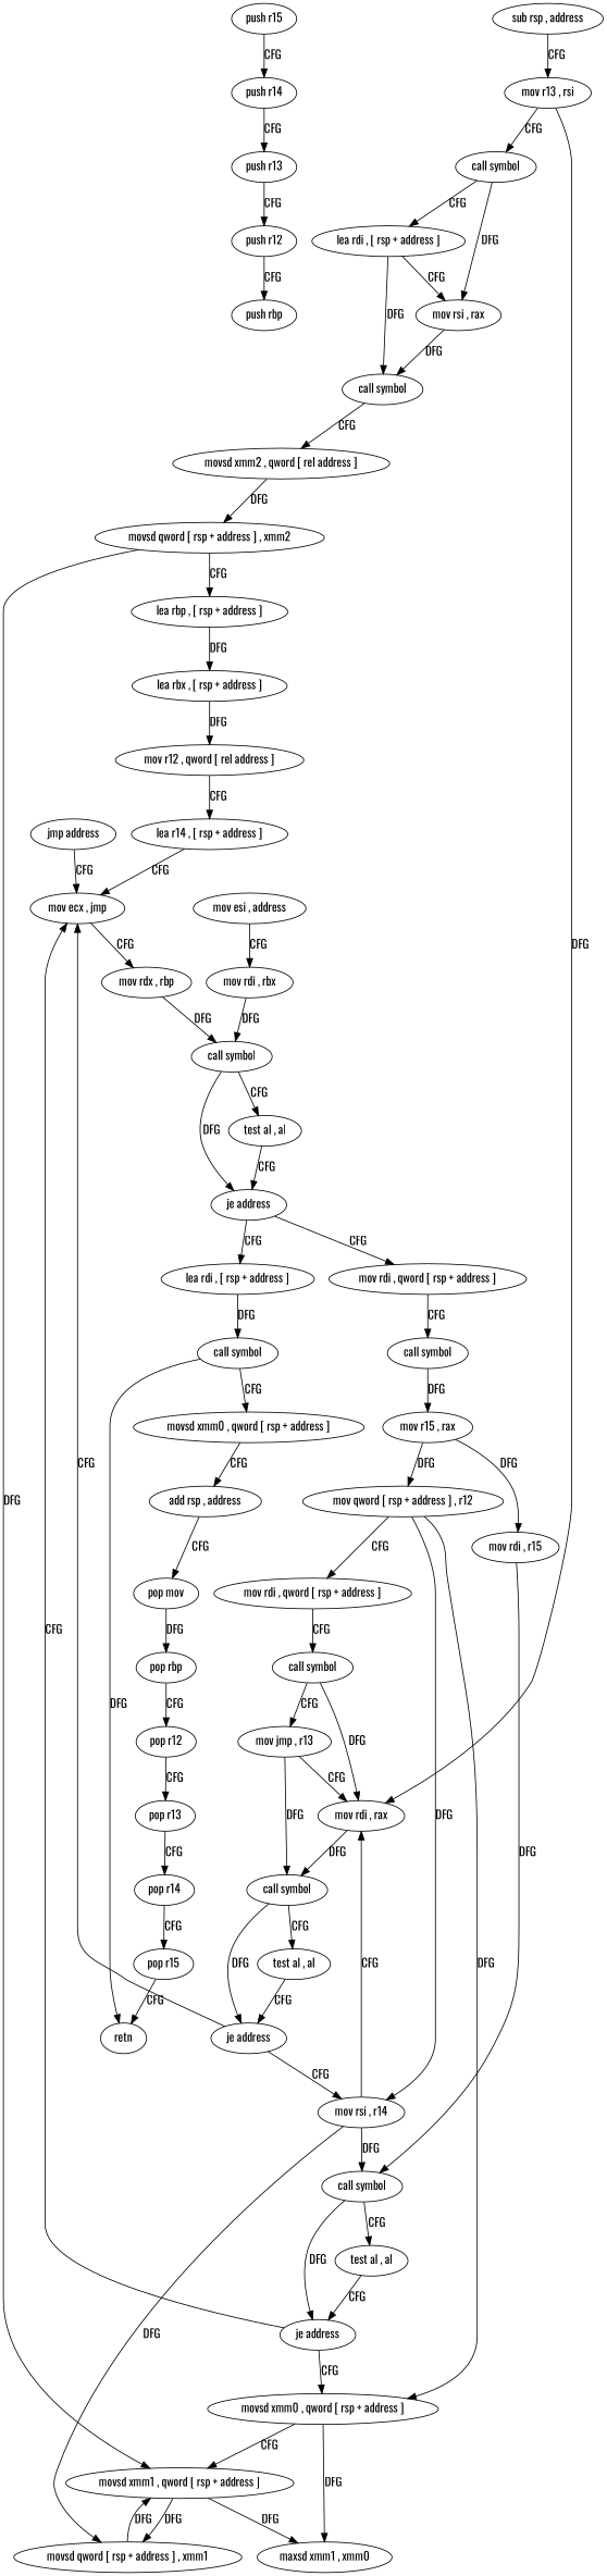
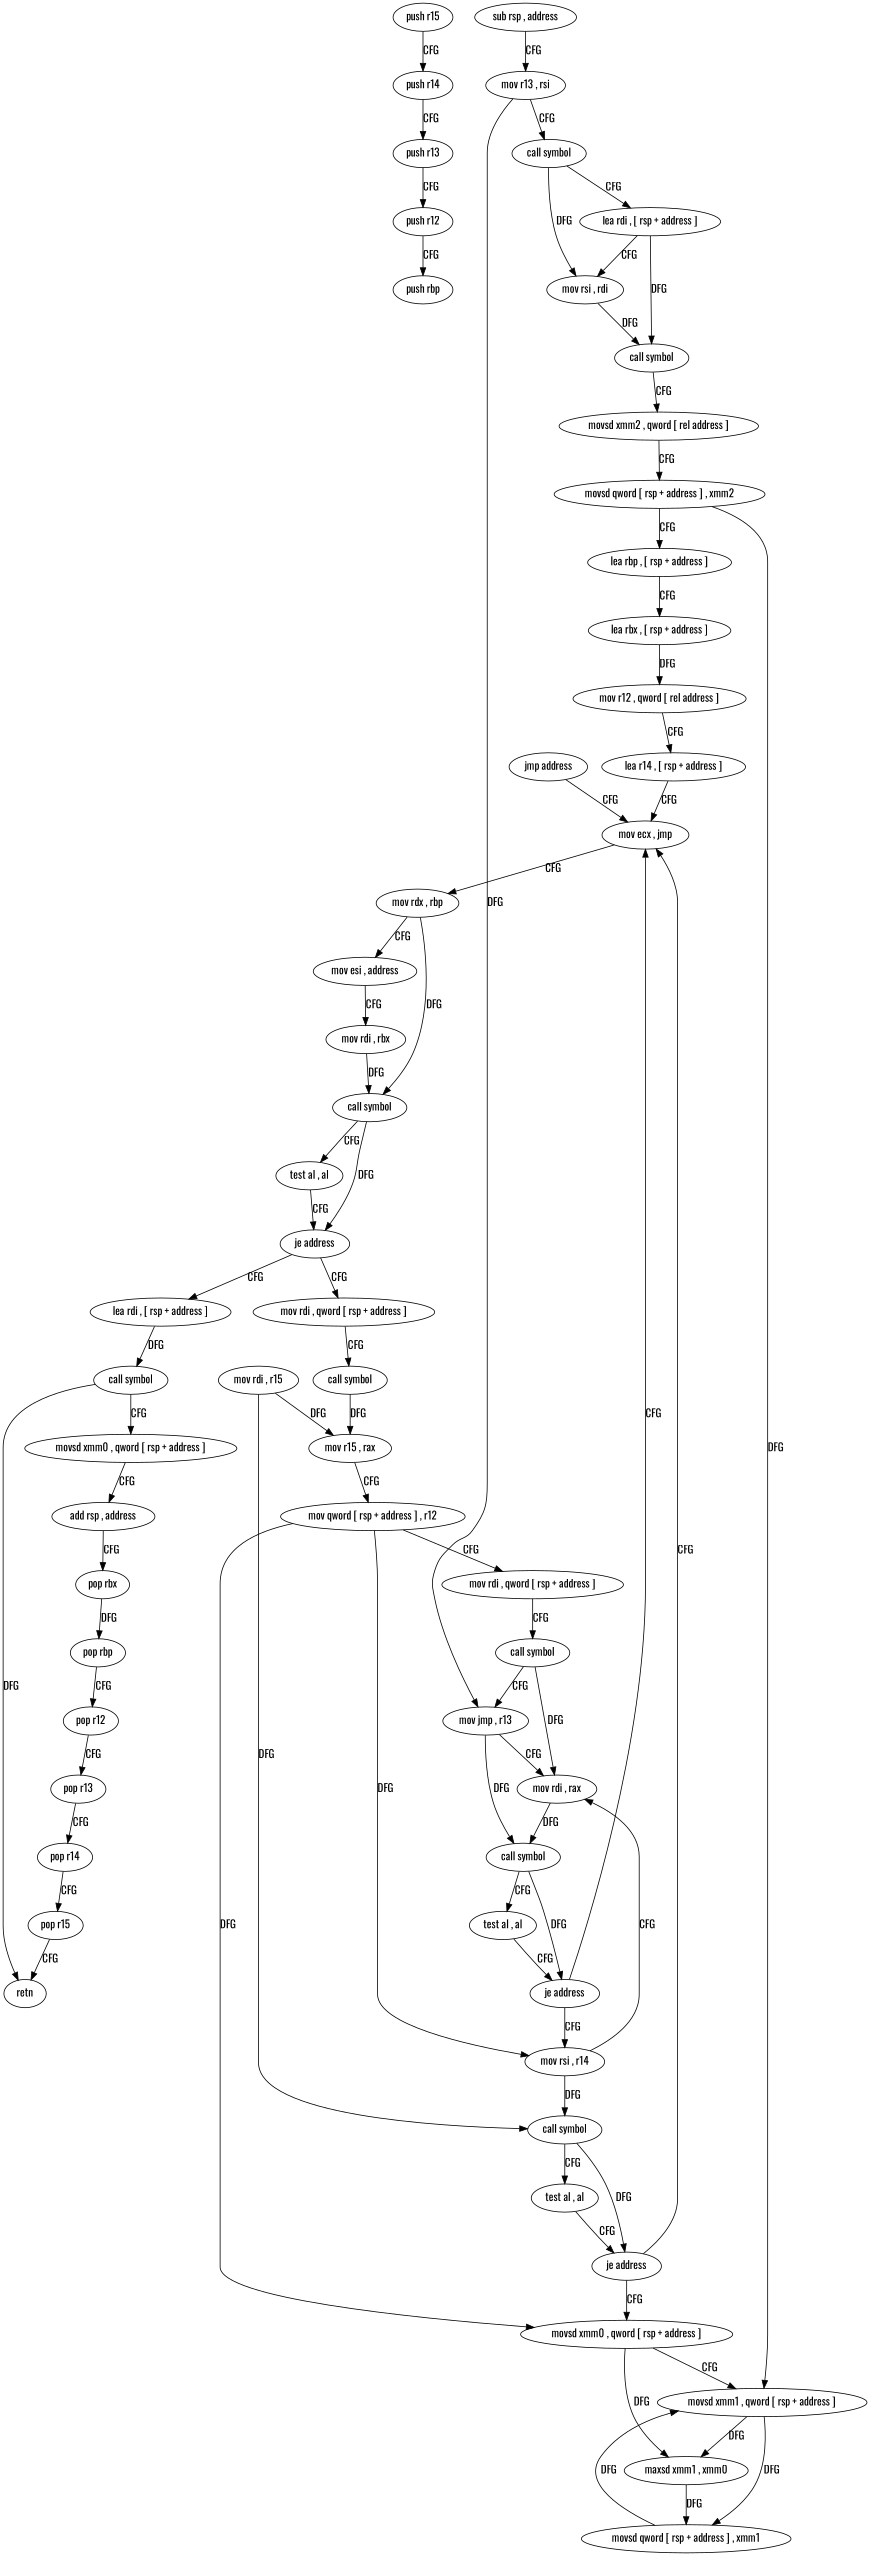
  digraph {
    fontname=Oswald
    node [fontname=Oswald]
    edge [fontname=Oswald]
    n1 [label="push r15"]
    n2 [label="push r14"]
    n3 [label="push r13"]
    n4 [label="push r12"]
    n5 [label="push rbp"]
    n6 [label="sub rsp , address"]
    n7 [label="mov r13 , rsi"]
    n8 [label="call symbol"]
    n9 [label="mov jmp , r13"]
    n10 [label="lea rdi , [ rsp + address ]"]
-   n11 [label="mov rsi , rax"]
+   n11 [label="mov rsi , rdi"]
    n12 [label="mov rdi , rax"]
    n13 [label="call symbol"]
    n14 [label="call symbol"]
    n15 [label="movsd xmm2 , qword [ rel address ]"]
    n16 [label="movsd qword [ rsp + address ] , xmm2"]
    n17 [label="lea rbp , [ rsp + address ]"]
    n18 [label="movsd xmm1 , qword [ rsp + address ]"]
    n19 [label="lea rbx , [ rsp + address ]"]
    n20 [label="maxsd xmm1 , xmm0"]
    n21 [label="movsd qword [ rsp + address ] , xmm1"]
    n22 [label="mov r12 , qword [ rel address ]"]
    n23 [label="lea r14 , [ rsp + address ]"]
    n24 [label="mov ecx , jmp"]
    n25 [label="mov rdx , rbp"]
    n26 [label="mov esi , address"]
    n27 [label="call symbol"]
    n28 [label="lea rdi , [ rsp + address ]"]
    n29 [label="call symbol"]
    n30 [label="movsd xmm0 , qword [ rsp + address ]"]
    n31 [label=retn]
    n32 [label="add rsp , address"]
-   n33 [label="pop mov"]
+   n33 [label="pop rbx"]
    n34 [label="pop rbp"]
    n35 [label="pop r12"]
    n36 [label="pop r13"]
    n37 [label="pop r14"]
    n38 [label="pop r15"]
    n39 [label="mov rdi , qword [ rsp + address ]"]
    n40 [label="call symbol"]
    n41 [label="mov r15 , rax"]
    n42 [label="mov qword [ rsp + address ] , r12"]
    n43 [label="mov rdi , r15"]
    n44 [label="mov rdi , qword [ rsp + address ]"]
    n45 [label="mov rsi , r14"]
    n46 [label="movsd xmm0 , qword [ rsp + address ]"]
    n47 [label="call symbol"]
    n48 [label="call symbol"]
    n49 [label="test al , al"]
    n50 [label="je address"]
    n51 [label="test al , al"]
    n52 [label="je address"]
    n53 [label="mov rdi , rbx"]
    n54 [label="test al , al"]
    n55 [label="je address"]
    n56 [label="jmp address"]
    n1 -> n2 [label=CFG]
    n2 -> n3 [label=CFG]
    n3 -> n4 [label=CFG]
    n4 -> n5 [label=CFG]
    n6 -> n7 [label=CFG]
    n7 -> n8 [label=CFG]
-   n7 -> n12 [label=DFG]
+   n7 -> n9 [label=DFG]
    n8 -> n10 [label=CFG]
    n8 -> n11 [label=DFG]
    n9 -> n12 [label=CFG]
    n9 -> n13 [label=DFG]
    n10 -> n11 [label=CFG]
    n10 -> n14 [label=DFG]
    n11 -> n14 [label=DFG]
    n12 -> n13 [label=DFG]
    n13 -> n49 [label=CFG]
    n13 -> n50 [label=DFG]
    n14 -> n15 [label=CFG]
-   n15 -> n16 [label=DFG]
+   n15 -> n16 [label=CFG]
    n16 -> n17 [label=CFG]
    n16 -> n18 [label=DFG]
-   n17 -> n19 [label=DFG]
+   n17 -> n19 [label=CFG]
    n18 -> n20 [label=DFG]
    n18 -> n21 [label=DFG]
    n19 -> n22 [label=DFG]
-   n45 -> n21 [label=DFG]
+   n20 -> n21 [label=DFG]
    n21 -> n18 [label=DFG]
    n22 -> n23 [label=CFG]
    n23 -> n24 [label=CFG]
    n24 -> n25 [label=CFG]
+   n25 -> n26 [label=CFG]
    n25 -> n27 [label=DFG]
    n26 -> n53 [label=CFG]
    n27 -> n54 [label=CFG]
    n27 -> n55 [label=DFG]
    n28 -> n29 [label=DFG]
    n29 -> n30 [label=CFG]
    n29 -> n31 [label=DFG]
    n30 -> n32 [label=CFG]
    n32 -> n33 [label=CFG]
    n33 -> n34 [label=DFG]
    n34 -> n35 [label=CFG]
    n35 -> n36 [label=CFG]
    n36 -> n37 [label=CFG]
    n37 -> n38 [label=CFG]
    n38 -> n31 [label=CFG]
    n39 -> n40 [label=CFG]
    n40 -> n41 [label=DFG]
-   n41 -> n42 [label=DFG]
-   n41 -> n43 [label=DFG]
+   n41 -> n42 [label=CFG]
+   n43 -> n41 [label=DFG]
    n42 -> n44 [label=CFG]
    n42 -> n45 [label=DFG]
    n42 -> n46 [label=DFG]
    n43 -> n47 [label=DFG]
    n44 -> n48 [label=CFG]
    n45 -> n12 [label=CFG]
    n45 -> n47 [label=DFG]
    n46 -> n18 [label=CFG]
    n46 -> n20 [label=DFG]
    n47 -> n51 [label=CFG]
    n47 -> n52 [label=DFG]
    n48 -> n9 [label=CFG]
    n48 -> n12 [label=DFG]
    n49 -> n50 [label=CFG]
    n50 -> n24 [label=CFG]
    n50 -> n45 [label=CFG]
    n51 -> n52 [label=CFG]
    n52 -> n24 [label=CFG]
    n52 -> n46 [label=CFG]
    n53 -> n27 [label=DFG]
    n54 -> n55 [label=CFG]
    n55 -> n28 [label=CFG]
    n55 -> n39 [label=CFG]
    n56 -> n24 [label=CFG]
  }
